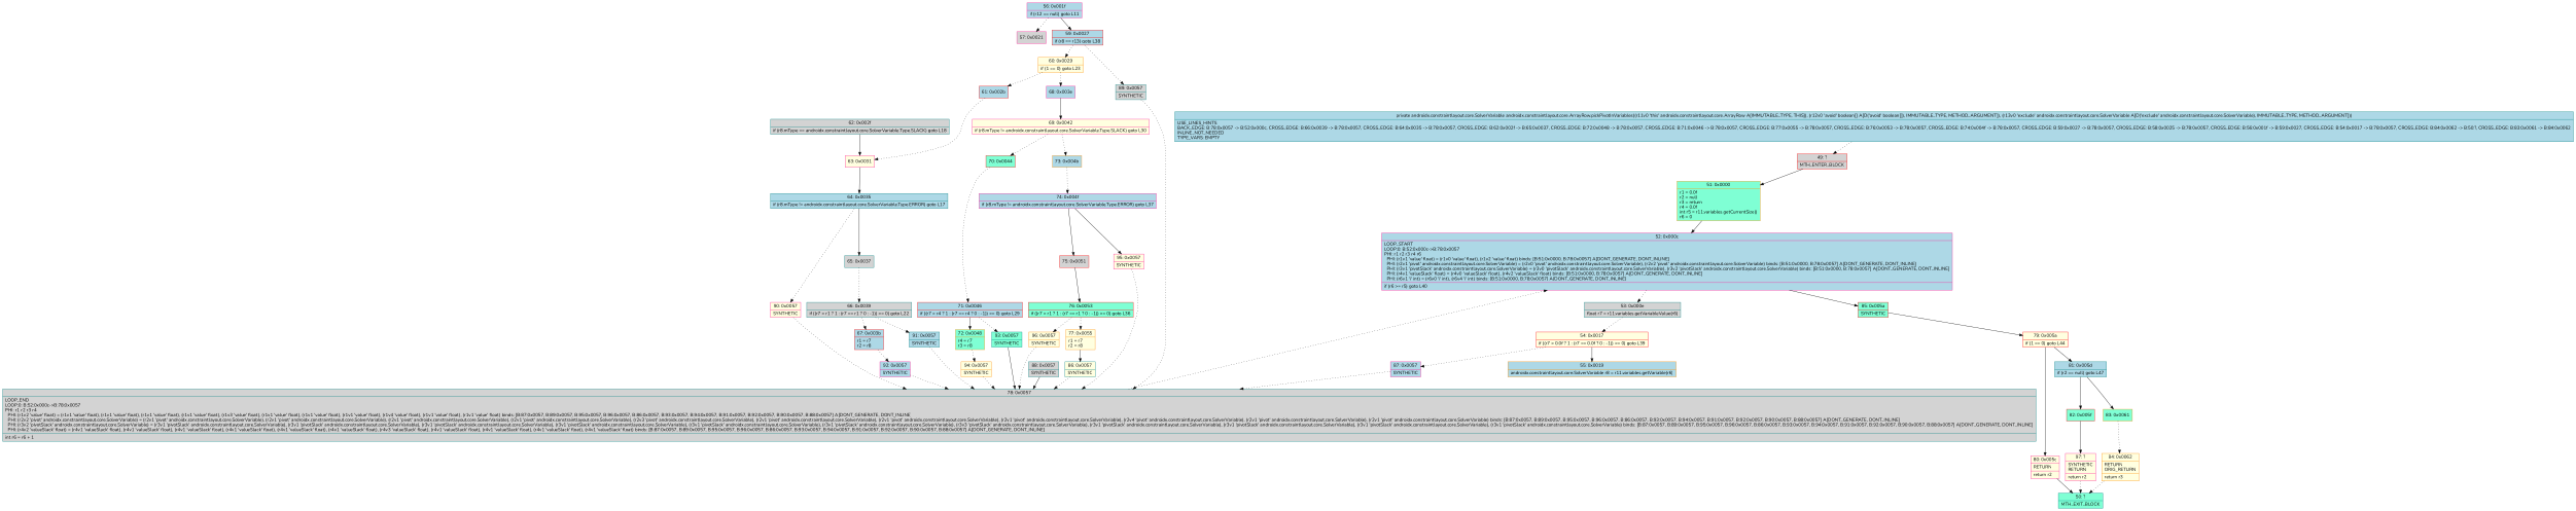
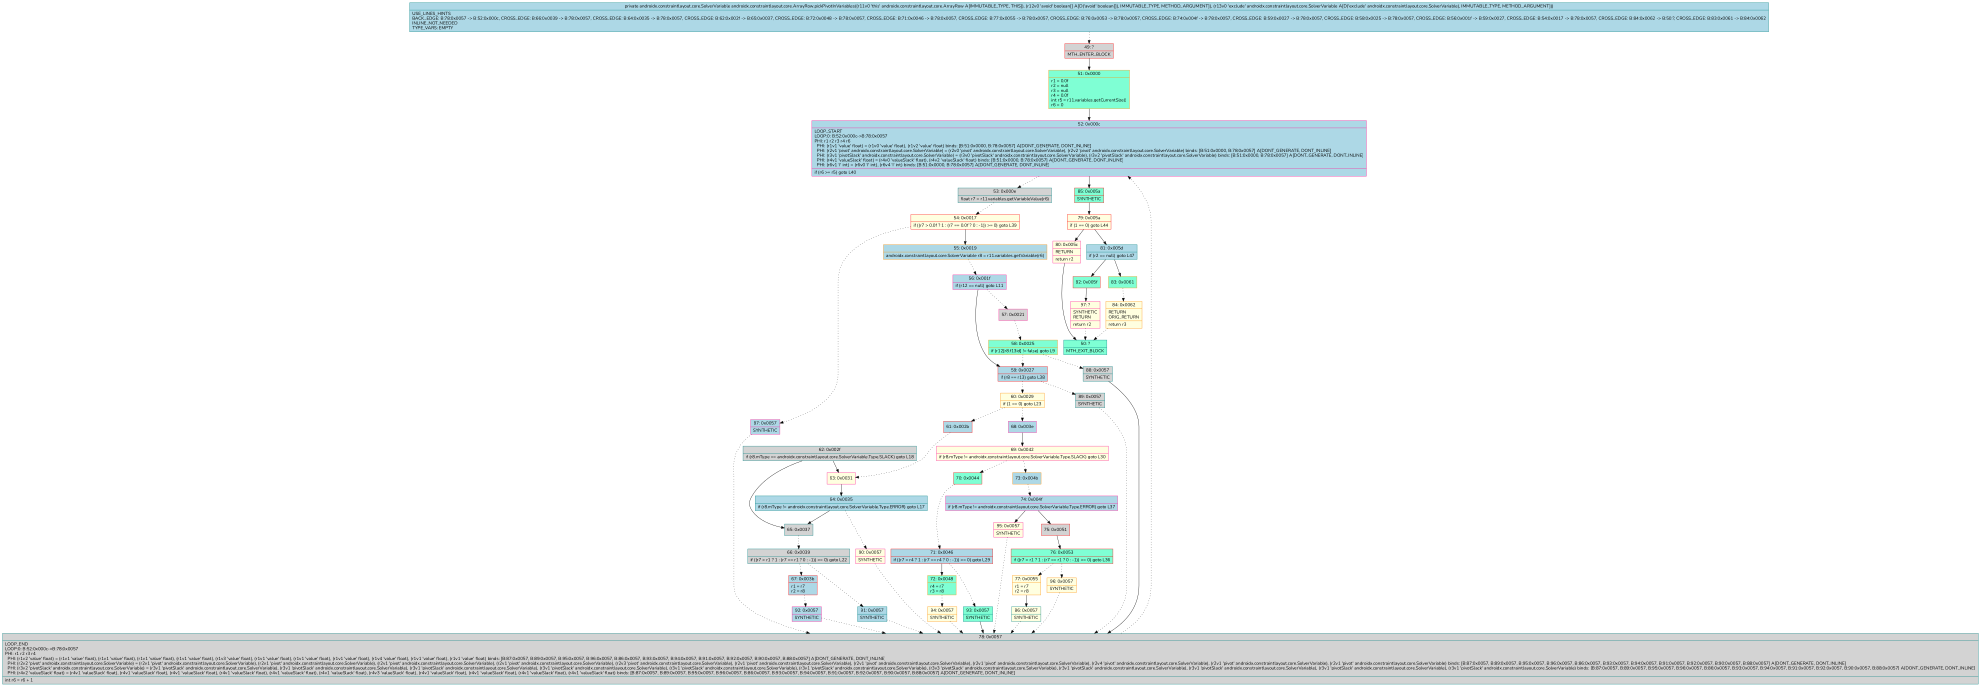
  digraph {
    fontname=Nunito
    node [color=teal fillcolor=lightblue fontname=Nunito shape=record style=filled]
    edge [fontname=Nunito style=dotted]
    n1 [color=red fillcolor=lightgrey label="{49\:\ ?|MTH_ENTER_BLOCK\l}"]
-   n2 [color=darkorange fillcolor=aquamarine label="{51\:\ 0x0000|r1 = 0.0f\lr2 = null\lr3 = return\lr4 = 0.0f\lint r5 = r11.variables.getCurrentSize()\lr6 = 0\l}"]
+   n2 [color=darkorange fillcolor=aquamarine label="{51\:\ 0x0000|r1 = 0.0f\lr2 = null\lr3 = null\lr4 = 0.0f\lint r5 = r11.variables.getCurrentSize()\lr6 = 0\l}"]
    n3 [color=deeppink label="{52\:\ 0x000c|LOOP_START\lLOOP:0: B:52:0x000c\-\>B:78:0x0057\lPHI: r1 r2 r3 r4 r6 \l  PHI: (r1v1 'value' float) = (r1v0 'value' float), (r1v2 'value' float) binds: [B:51:0x0000, B:78:0x0057] A[DONT_GENERATE, DONT_INLINE]\l  PHI: (r2v1 'pivot' androidx.constraintlayout.core.SolverVariable) = (r2v0 'pivot' androidx.constraintlayout.core.SolverVariable), (r2v2 'pivot' androidx.constraintlayout.core.SolverVariable) binds: [B:51:0x0000, B:78:0x0057] A[DONT_GENERATE, DONT_INLINE]\l  PHI: (r3v1 'pivotSlack' androidx.constraintlayout.core.SolverVariable) = (r3v0 'pivotSlack' androidx.constraintlayout.core.SolverVariable), (r3v2 'pivotSlack' androidx.constraintlayout.core.SolverVariable) binds: [B:51:0x0000, B:78:0x0057] A[DONT_GENERATE, DONT_INLINE]\l  PHI: (r4v1 'valueSlack' float) = (r4v0 'valueSlack' float), (r4v2 'valueSlack' float) binds: [B:51:0x0000, B:78:0x0057] A[DONT_GENERATE, DONT_INLINE]\l  PHI: (r6v1 'i' int) = (r6v0 'i' int), (r6v4 'i' int) binds: [B:51:0x0000, B:78:0x0057] A[DONT_GENERATE, DONT_INLINE]\l|if (r6 \>= r5) goto L40\l}"]
    n4 [fillcolor=lightgrey label="{53\:\ 0x000e|float r7 = r11.variables.getVariableValue(r6)\l}"]
    n5 [color=red fillcolor=aquamarine label="{85\:\ 0x005a|SYNTHETIC\l}"]
    n6 [color=red fillcolor=lightyellow label="{54\:\ 0x0017|if ((r7 \> 0.0f ? 1 : (r7 == 0.0f ? 0 : \-1)) \>= 0) goto L39\l}"]
    n7 [color=red fillcolor=lightyellow label="{79\:\ 0x005a|if (1 == 0) goto L44\l}"]
    n8 [color=darkorange label="{55\:\ 0x0019|androidx.constraintlayout.core.SolverVariable r8 = r11.variables.getVariable(r6)\l}"]
    n9 [color=deeppink label="{87\:\ 0x0057|SYNTHETIC\l}"]
    n10 [color=deeppink label="{56\:\ 0x001f|if (r12 == null) goto L11\l}"]
    n11 [fillcolor=lightgrey label="{78\:\ 0x0057|LOOP_END\lLOOP:0: B:52:0x000c\-\>B:78:0x0057\lPHI: r1 r2 r3 r4 \l  PHI: (r1v2 'value' float) = (r1v1 'value' float), (r1v1 'value' float), (r1v1 'value' float), (r1v1 'value' float), (r1v3 'value' float), (r1v1 'value' float), (r1v1 'value' float), (r1v1 'value' float), (r1v4 'value' float), (r1v1 'value' float), (r1v1 'value' float) binds: [B:87:0x0057, B:89:0x0057, B:95:0x0057, B:96:0x0057, B:86:0x0057, B:93:0x0057, B:94:0x0057, B:91:0x0057, B:92:0x0057, B:90:0x0057, B:88:0x0057] A[DONT_GENERATE, DONT_INLINE]\l  PHI: (r2v2 'pivot' androidx.constraintlayout.core.SolverVariable) = (r2v1 'pivot' androidx.constraintlayout.core.SolverVariable), (r2v1 'pivot' androidx.constraintlayout.core.SolverVariable), (r2v1 'pivot' androidx.constraintlayout.core.SolverVariable), (r2v1 'pivot' androidx.constraintlayout.core.SolverVariable), (r2v3 'pivot' androidx.constraintlayout.core.SolverVariable), (r2v1 'pivot' androidx.constraintlayout.core.SolverVariable), (r2v1 'pivot' androidx.constraintlayout.core.SolverVariable), (r2v1 'pivot' androidx.constraintlayout.core.SolverVariable), (r2v4 'pivot' androidx.constraintlayout.core.SolverVariable), (r2v1 'pivot' androidx.constraintlayout.core.SolverVariable), (r2v1 'pivot' androidx.constraintlayout.core.SolverVariable) binds: [B:87:0x0057, B:89:0x0057, B:95:0x0057, B:96:0x0057, B:86:0x0057, B:93:0x0057, B:94:0x0057, B:91:0x0057, B:92:0x0057, B:90:0x0057, B:88:0x0057] A[DONT_GENERATE, DONT_INLINE]\l  PHI: (r3v2 'pivotSlack' androidx.constraintlayout.core.SolverVariable) = (r3v1 'pivotSlack' androidx.constraintlayout.core.SolverVariable), (r3v1 'pivotSlack' androidx.constraintlayout.core.SolverVariable), (r3v1 'pivotSlack' androidx.constraintlayout.core.SolverVariable), (r3v1 'pivotSlack' androidx.constraintlayout.core.SolverVariable), (r3v1 'pivotSlack' androidx.constraintlayout.core.SolverVariable), (r3v1 'pivotSlack' androidx.constraintlayout.core.SolverVariable), (r3v3 'pivotSlack' androidx.constraintlayout.core.SolverVariable), (r3v1 'pivotSlack' androidx.constraintlayout.core.SolverVariable), (r3v1 'pivotSlack' androidx.constraintlayout.core.SolverVariable), (r3v1 'pivotSlack' androidx.constraintlayout.core.SolverVariable), (r3v1 'pivotSlack' androidx.constraintlayout.core.SolverVariable) binds: [B:87:0x0057, B:89:0x0057, B:95:0x0057, B:96:0x0057, B:86:0x0057, B:93:0x0057, B:94:0x0057, B:91:0x0057, B:92:0x0057, B:90:0x0057, B:88:0x0057] A[DONT_GENERATE, DONT_INLINE]\l  PHI: (r4v2 'valueSlack' float) = (r4v1 'valueSlack' float), (r4v1 'valueSlack' float), (r4v1 'valueSlack' float), (r4v1 'valueSlack' float), (r4v1 'valueSlack' float), (r4v1 'valueSlack' float), (r4v3 'valueSlack' float), (r4v1 'valueSlack' float), (r4v1 'valueSlack' float), (r4v1 'valueSlack' float), (r4v1 'valueSlack' float) binds: [B:87:0x0057, B:89:0x0057, B:95:0x0057, B:96:0x0057, B:86:0x0057, B:93:0x0057, B:94:0x0057, B:91:0x0057, B:92:0x0057, B:90:0x0057, B:88:0x0057] A[DONT_GENERATE, DONT_INLINE]\l|int r6 = r6 + 1\l}"]
    n12 [color=deeppink fillcolor=lightgrey label="{57\:\ 0x0021}"]
    n13 [color=red label="{59\:\ 0x0027|if (r8 == r13) goto L38\l}"]
+   n14 [color=darkorange fillcolor=aquamarine label="{58\:\ 0x0025|if (r12[r8.f13id] != false) goto L9\l}"]
    n15 [color=darkorange fillcolor=lightyellow label="{60\:\ 0x0029|if (1 == 0) goto L23\l}"]
    n16 [fillcolor=lightgrey label="{89\:\ 0x0057|SYNTHETIC\l}"]
    n17 [fillcolor=lightgrey label="{88\:\ 0x0057|SYNTHETIC\l}"]
    n18 [color=red label="{61\:\ 0x002b}"]
    n19 [color=deeppink label="{68\:\ 0x003e}"]
    n20 [color=deeppink fillcolor=lightyellow label="{63\:\ 0x0031}"]
    n21 [color=deeppink fillcolor=lightyellow label="{69\:\ 0x0042|if (r8.mType != androidx.constraintlayout.core.SolverVariable.Type.SLACK) goto L30\l}"]
    n22 [fillcolor=lightgrey label="{62\:\ 0x002f|if (r8.mType == androidx.constraintlayout.core.SolverVariable.Type.SLACK) goto L18\l}"]
    n23 [fillcolor=lightgrey label="{65\:\ 0x0037}"]
    n24 [label="{64\:\ 0x0035|if (r8.mType != androidx.constraintlayout.core.SolverVariable.Type.ERROR) goto L17\l}"]
    n25 [fillcolor=lightgrey label="{66\:\ 0x0039|if ((r7 \> r1 ? 1 : (r7 == r1 ? 0 : \-1)) \>= 0) goto L22\l}"]
    n26 [color=deeppink fillcolor=lightyellow label="{90\:\ 0x0057|SYNTHETIC\l}"]
    n27 [color=red label="{67\:\ 0x003b|r1 = r7\lr2 = r8\l}"]
    n28 [label="{91\:\ 0x0057|SYNTHETIC\l}"]
    n29 [color=deeppink label="{92\:\ 0x0057|SYNTHETIC\l}"]
    n30 [color=red fillcolor=aquamarine label="{70\:\ 0x0044}"]
    n31 [color=darkorange label="{73\:\ 0x004b}"]
    n32 [color=red label="{71\:\ 0x0046|if ((r7 \> r4 ? 1 : (r7 == r4 ? 0 : \-1)) \>= 0) goto L29\l}"]
    n33 [color=deeppink label="{74\:\ 0x004f|if (r8.mType != androidx.constraintlayout.core.SolverVariable.Type.ERROR) goto L37\l}"]
    n34 [color=darkorange fillcolor=aquamarine label="{72\:\ 0x0048|r4 = r7\lr3 = r8\l}"]
    n35 [fillcolor=aquamarine label="{93\:\ 0x0057|SYNTHETIC\l}"]
    n36 [color=darkorange fillcolor=lightyellow label="{94\:\ 0x0057|SYNTHETIC\l}"]
    n37 [color=red fillcolor=lightgrey label="{75\:\ 0x0051}"]
    n38 [color=deeppink fillcolor=lightyellow label="{95\:\ 0x0057|SYNTHETIC\l}"]
    n39 [color=red fillcolor=aquamarine label="{76\:\ 0x0053|if ((r7 \> r1 ? 1 : (r7 == r1 ? 0 : \-1)) \>= 0) goto L36\l}"]
    n40 [color=darkorange fillcolor=lightyellow label="{77\:\ 0x0055|r1 = r7\lr2 = r8\l}"]
    n41 [color=darkorange fillcolor=lightyellow label="{96\:\ 0x0057|SYNTHETIC\l}"]
    n42 [fillcolor=lightyellow label="{86\:\ 0x0057|SYNTHETIC\l}"]
    n43 [color=deeppink fillcolor=lightyellow label="{80\:\ 0x005c|RETURN\l|return r2\l}"]
    n44 [label="{81\:\ 0x005d|if (r2 == null) goto L47\l}"]
    n45 [fillcolor=aquamarine label="{50\:\ ?|MTH_EXIT_BLOCK\l}"]
    n46 [color=red fillcolor=aquamarine label="{82\:\ 0x005f}"]
    n47 [color=darkorange fillcolor=aquamarine label="{83\:\ 0x0061}"]
    n48 [color=deeppink fillcolor=lightyellow label="{97\:\ ?|SYNTHETIC\lRETURN\l|return r2\l}"]
    n49 [color=darkorange fillcolor=lightyellow label="{84\:\ 0x0062|RETURN\lORIG_RETURN\l|return r3\l}"]
    n50 [label="{private androidx.constraintlayout.core.SolverVariable androidx.constraintlayout.core.ArrayRow.pickPivotInVariables((r11v0 'this' androidx.constraintlayout.core.ArrayRow A[IMMUTABLE_TYPE, THIS]), (r12v0 'avoid' boolean[] A[D('avoid' boolean[]), IMMUTABLE_TYPE, METHOD_ARGUMENT]), (r13v0 'exclude' androidx.constraintlayout.core.SolverVariable A[D('exclude' androidx.constraintlayout.core.SolverVariable), IMMUTABLE_TYPE, METHOD_ARGUMENT]))  | USE_LINES_HINTS\lBACK_EDGE: B:78:0x0057 \-\> B:52:0x000c, CROSS_EDGE: B:66:0x0039 \-\> B:78:0x0057, CROSS_EDGE: B:64:0x0035 \-\> B:78:0x0057, CROSS_EDGE: B:62:0x002f \-\> B:65:0x0037, CROSS_EDGE: B:72:0x0048 \-\> B:78:0x0057, CROSS_EDGE: B:71:0x0046 \-\> B:78:0x0057, CROSS_EDGE: B:77:0x0055 \-\> B:78:0x0057, CROSS_EDGE: B:76:0x0053 \-\> B:78:0x0057, CROSS_EDGE: B:74:0x004f \-\> B:78:0x0057, CROSS_EDGE: B:59:0x0027 \-\> B:78:0x0057, CROSS_EDGE: B:58:0x0025 \-\> B:78:0x0057, CROSS_EDGE: B:56:0x001f \-\> B:59:0x0027, CROSS_EDGE: B:54:0x0017 \-\> B:78:0x0057, CROSS_EDGE: B:84:0x0062 \-\> B:50:?, CROSS_EDGE: B:83:0x0061 \-\> B:84:0x0062\lINLINE_NOT_NEEDED\lTYPE_VARS: EMPTY\l}"]
    n1 -> n2 [style=solid]
    n2 -> n3 [style=solid]
    n3 -> n4
    n3 -> n5 [style=solid]
    n4 -> n6
    n5 -> n7 [style=solid]
    n6 -> n8 [style=solid]
    n6 -> n9
    n7 -> n43 [style=solid]
    n7 -> n44 [style=solid]
+   n8 -> n10
    n9 -> n11
    n10 -> n12
    n10 -> n13 [style=solid]
    n11 -> n3
+   n12 -> n14
    n13 -> n15
    n13 -> n16
+   n14 -> n13
+   n14 -> n17
    n15 -> n18
    n15 -> n19
    n16 -> n11
    n17 -> n11 [style=solid]
    n18 -> n20
    n19 -> n21 [style=solid]
    n20 -> n24 [style=solid]
    n21 -> n30
    n21 -> n31
    n22 -> n20 [style=solid]
+   n22 -> n23 [style=solid]
    n23 -> n25
    n24 -> n23 [style=solid]
    n24 -> n26
    n25 -> n27
    n25 -> n28
    n26 -> n11
    n27 -> n29
    n28 -> n11
    n29 -> n11
    n30 -> n32
    n31 -> n33
    n32 -> n34 [style=solid]
    n32 -> n35
    n33 -> n37 [style=solid]
    n33 -> n38 [style=solid]
    n34 -> n36
    n35 -> n11 [style=solid]
    n36 -> n11
    n37 -> n39 [style=solid]
    n38 -> n11
    n39 -> n40
    n39 -> n41
    n40 -> n42 [style=solid]
    n41 -> n11
    n42 -> n11
    n43 -> n45 [style=solid]
    n44 -> n46 [style=solid]
    n44 -> n47 [style=solid]
    n46 -> n48 [style=solid]
    n47 -> n49
    n48 -> n45
    n49 -> n45
    n50 -> n1
  }
